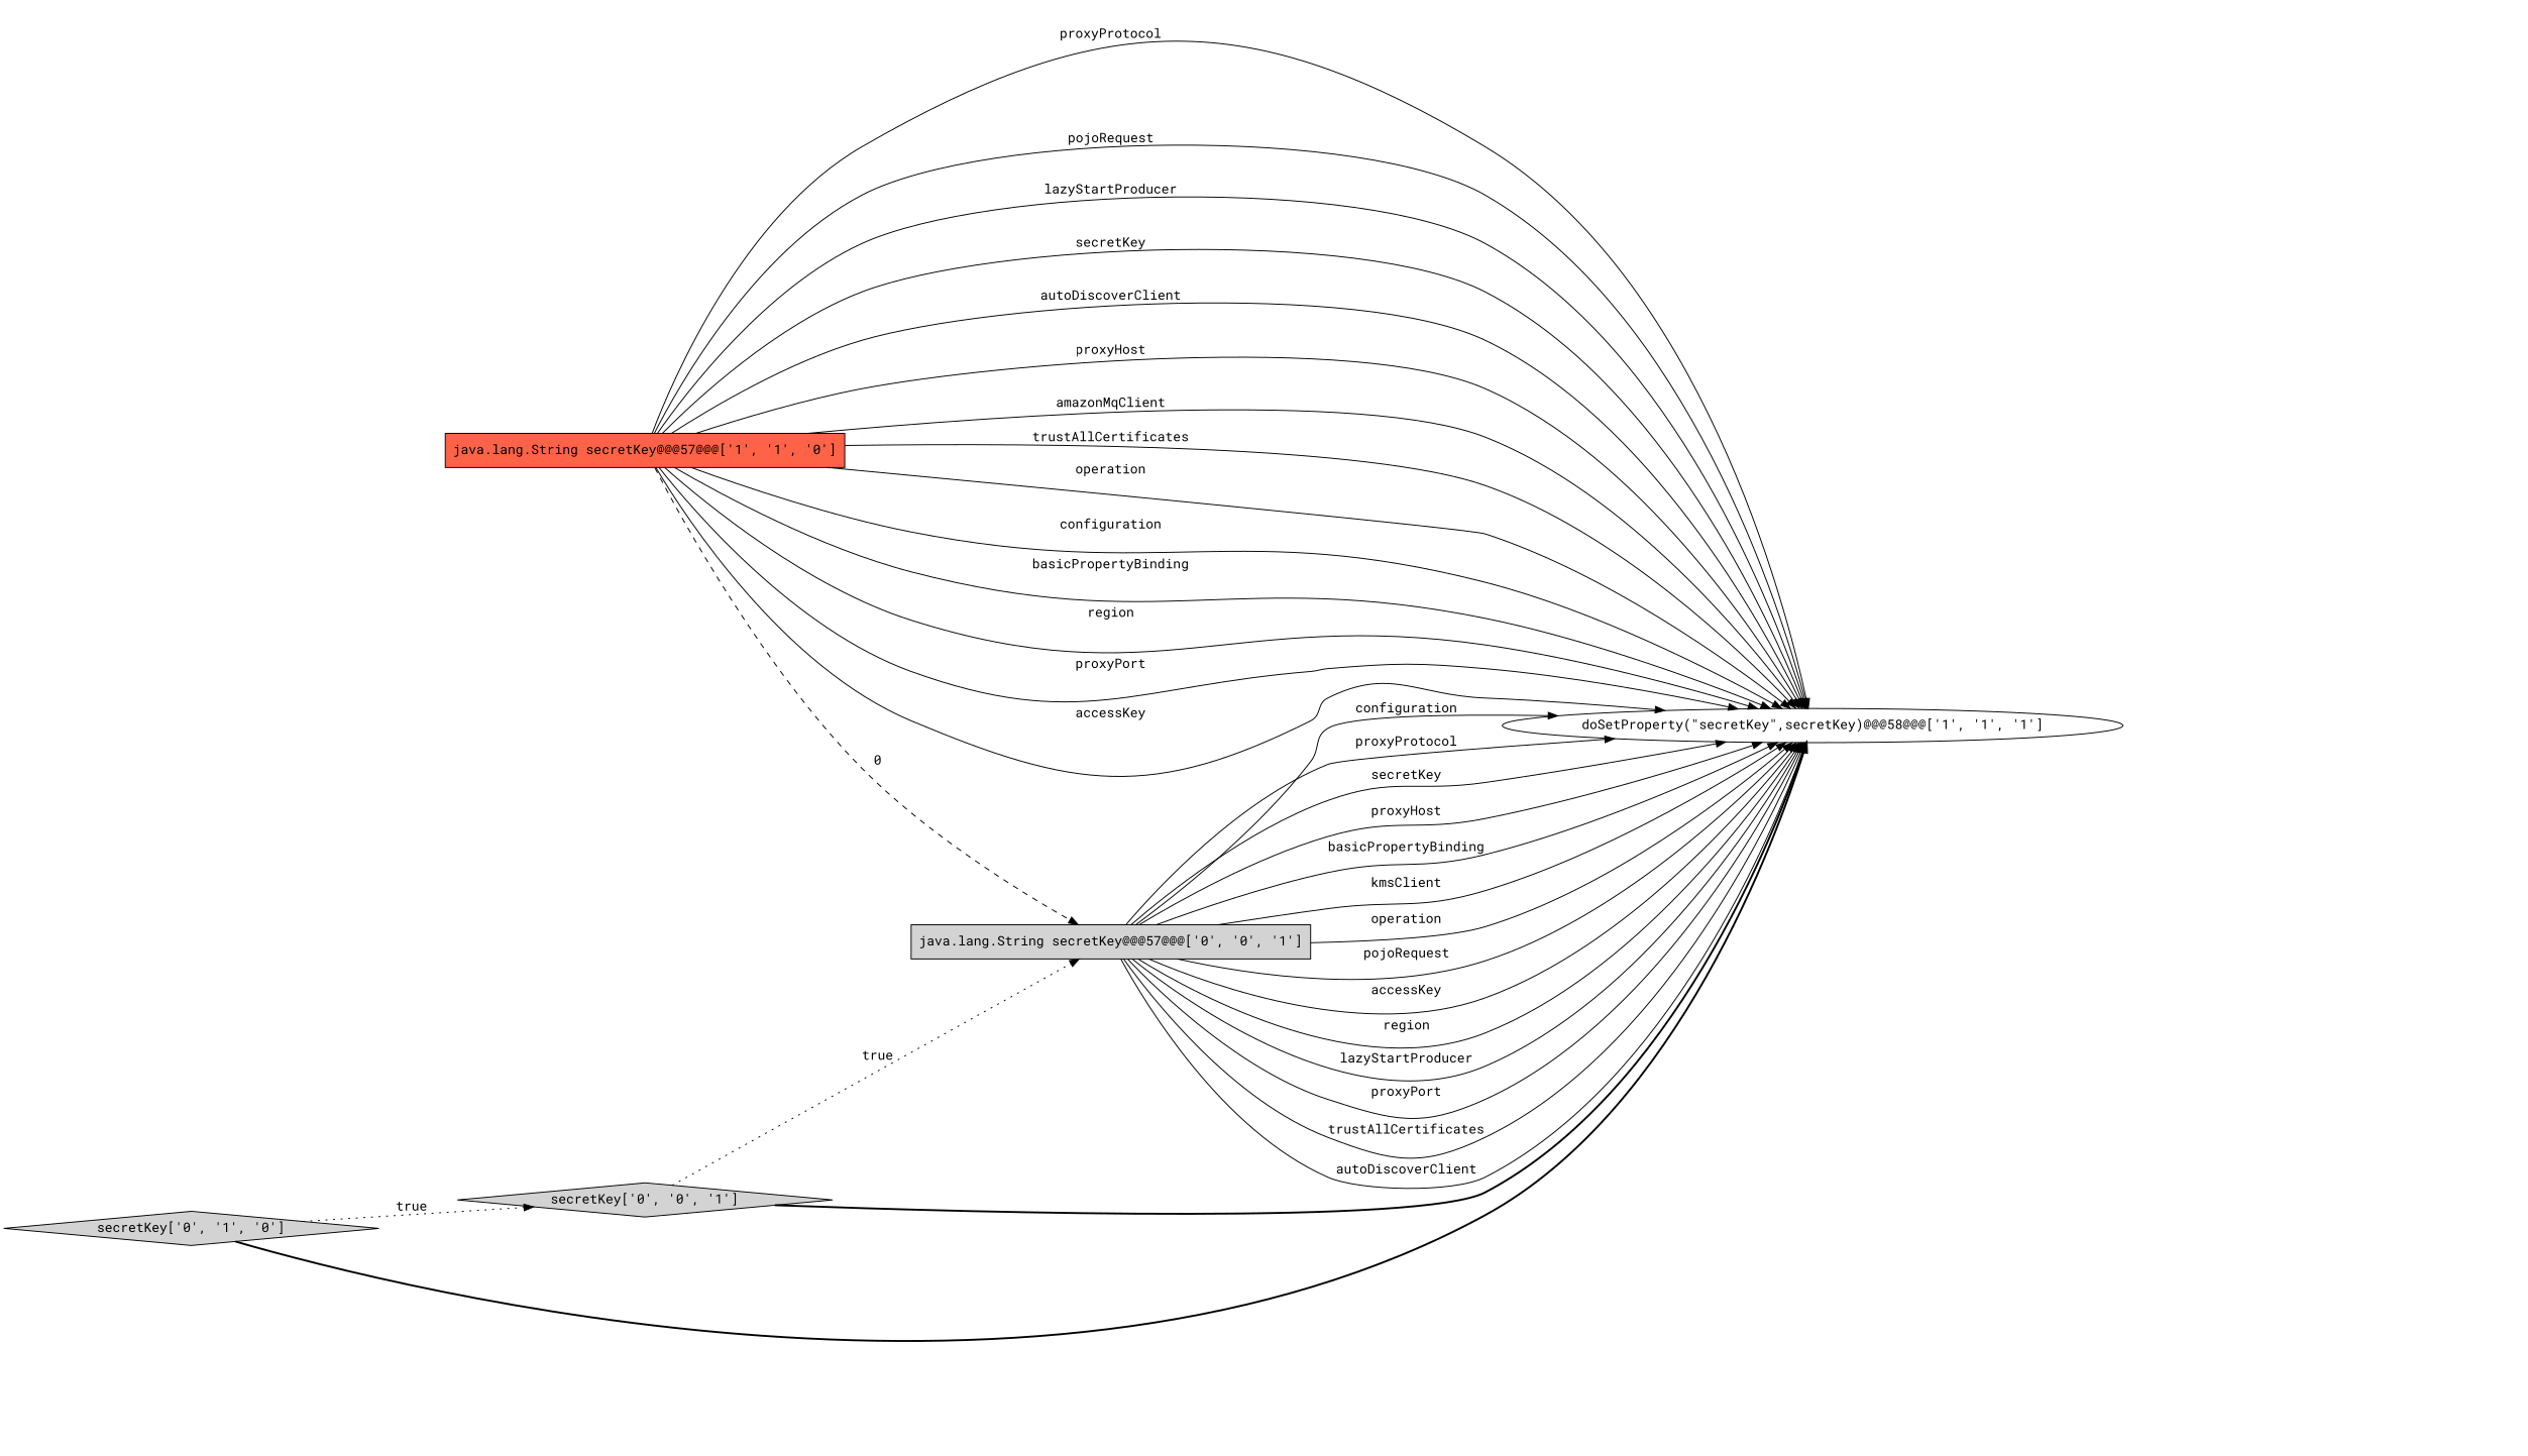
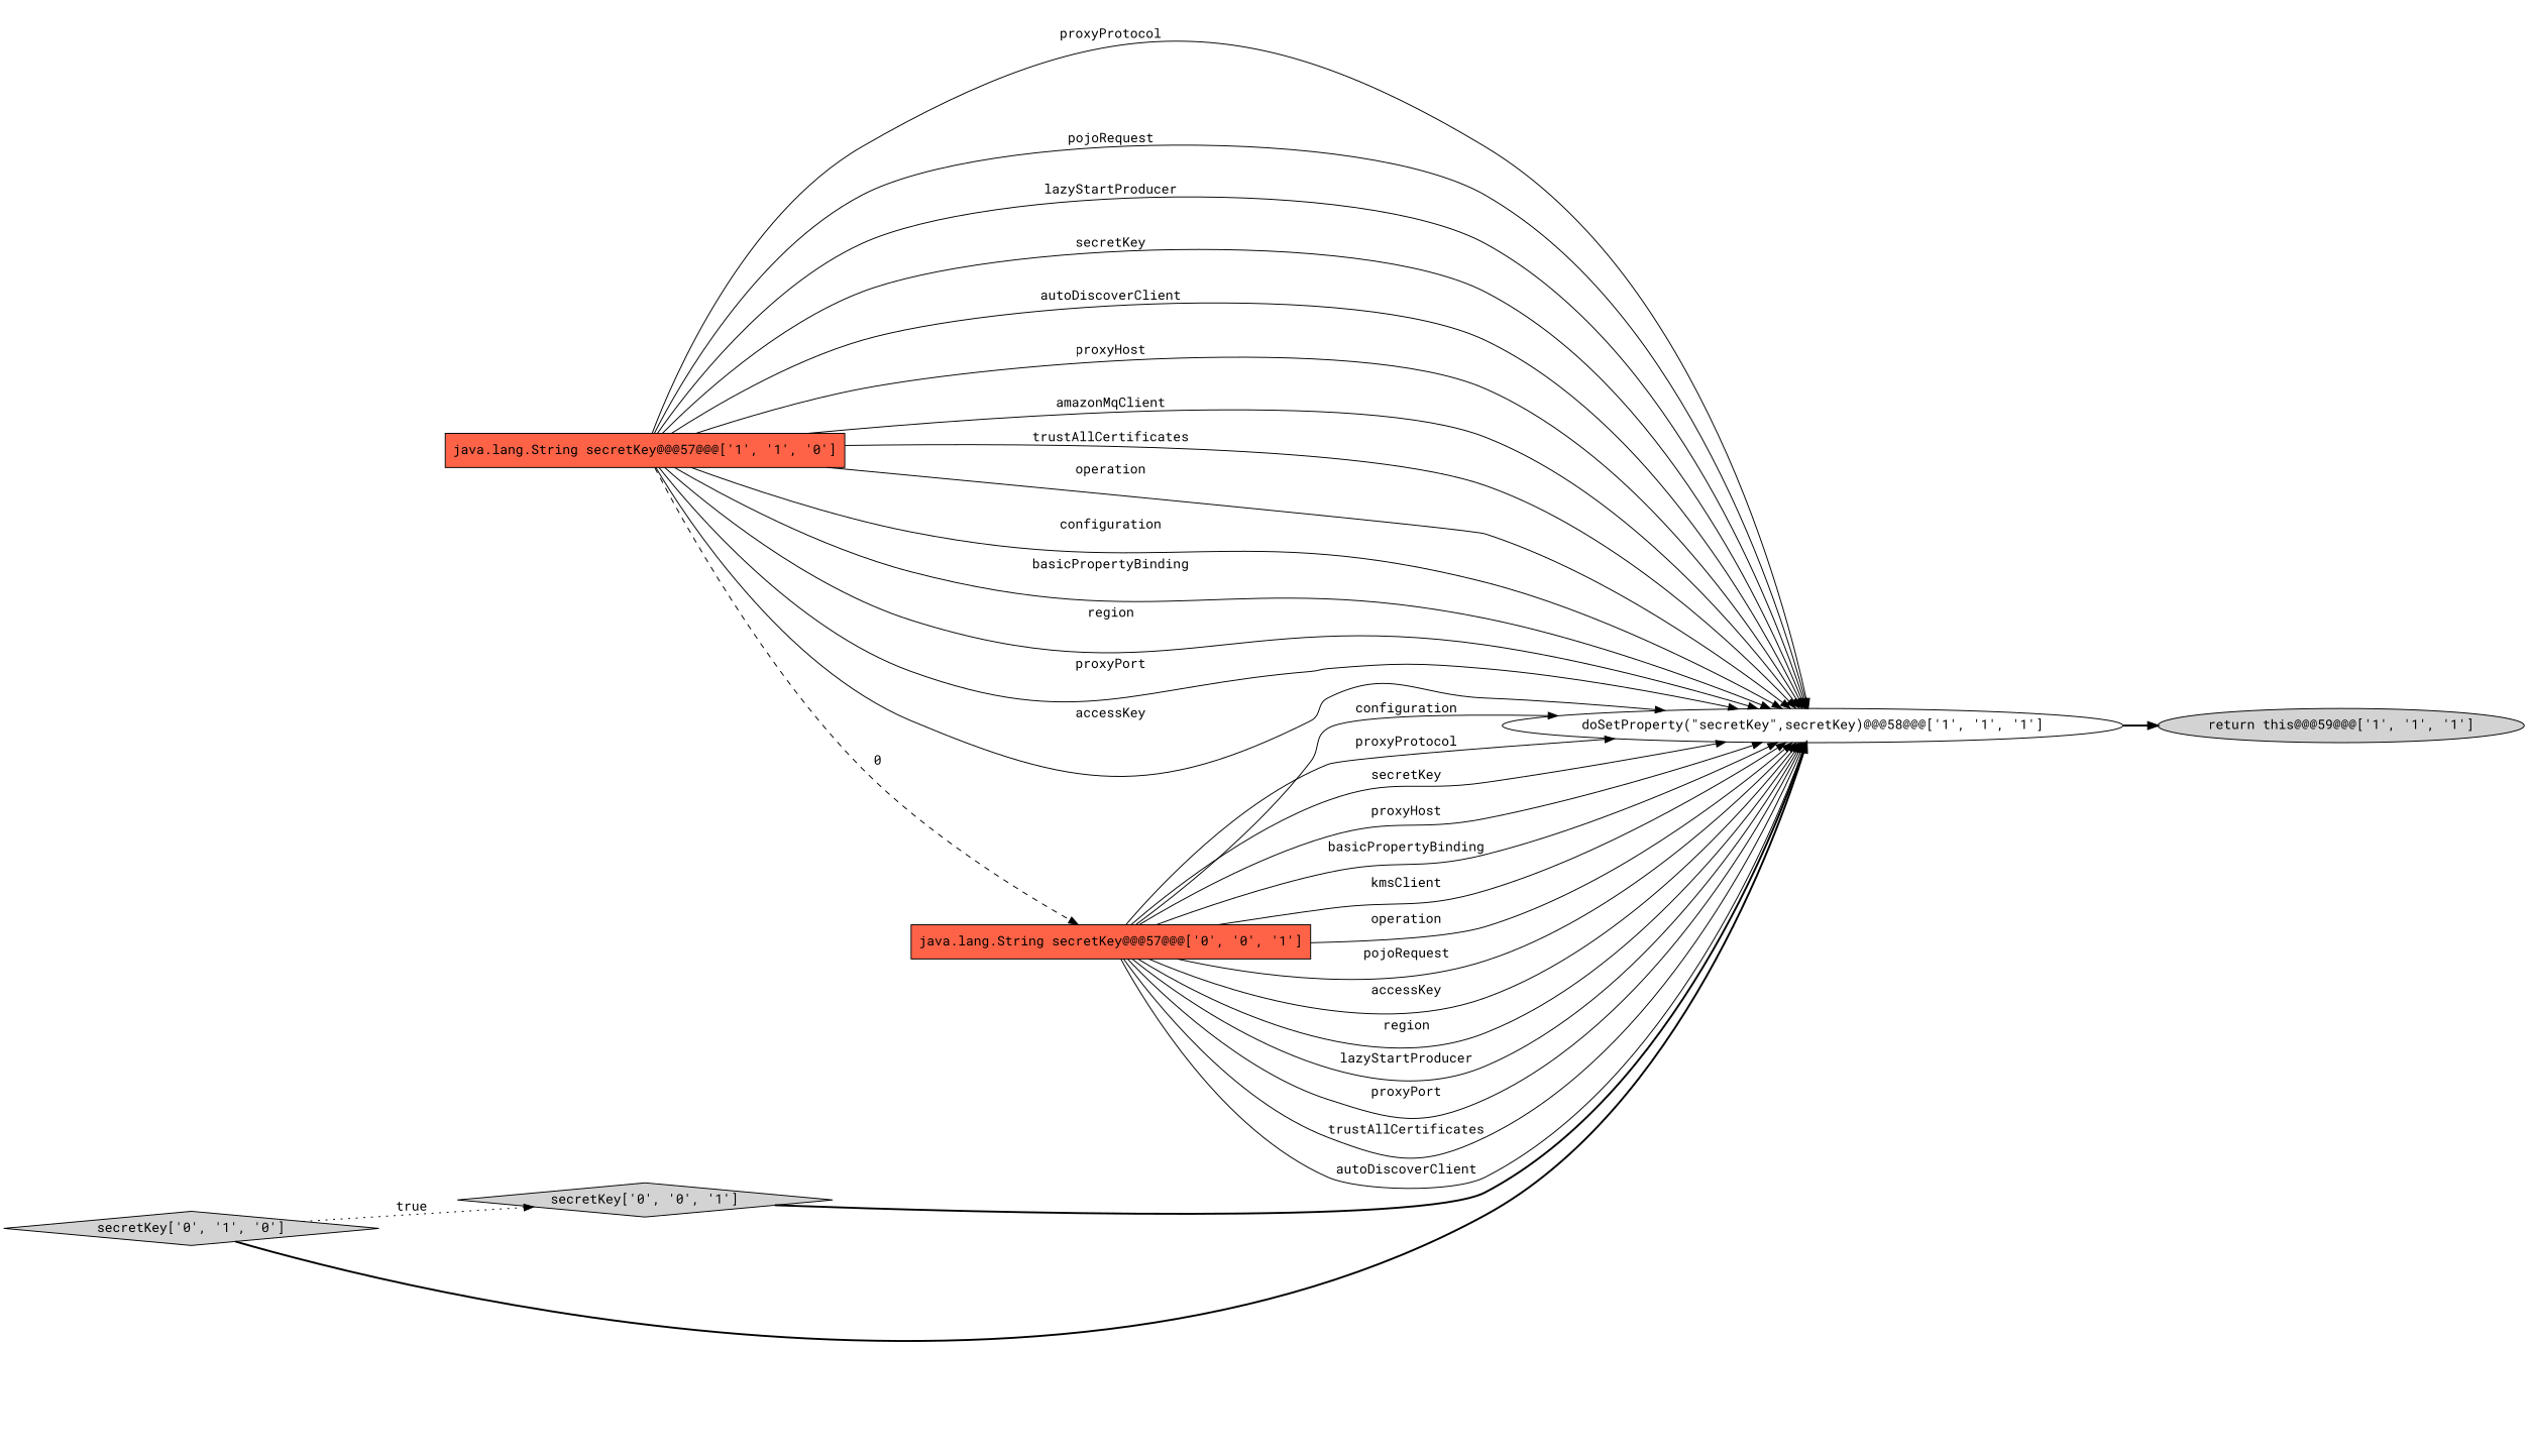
  digraph {
    fontname="Roboto Mono"
    rankdir=LR
    node [fillcolor=lightgray fontname="Roboto Mono" shape=box style=filled]
    edge [fontname="Roboto Mono" style=solid]
    n1 [fillcolor=tomato label="java.lang.String secretKey@@@57@@@['1', '1', '0']"]
    n2 [fillcolor=white label="doSetProperty(\"secretKey\",secretKey)@@@58@@@['1', '1', '1']" shape=ellipse]
-   n3 [label="java.lang.String secretKey@@@57@@@['0', '0', '1']"]
+   n3 [fillcolor=tomato label="java.lang.String secretKey@@@57@@@['0', '0', '1']"]
+   n4 [label="return this@@@59@@@['1', '1', '1']" shape=ellipse]
    n5 [label="secretKey['0', '0', '1']" shape=diamond]
    n6 [label="secretKey['0', '1', '0']" shape=diamond]
    n1 -> n2 [label=proxyProtocol]
    n1 -> n2 [label=pojoRequest]
    n1 -> n2 [label=lazyStartProducer]
    n1 -> n2 [label=secretKey]
    n1 -> n2 [label=autoDiscoverClient]
    n1 -> n2 [label=proxyHost]
    n1 -> n2 [label=amazonMqClient]
    n1 -> n2 [label=trustAllCertificates]
    n1 -> n2 [label=operation]
    n1 -> n2 [label=configuration]
    n1 -> n2 [label=basicPropertyBinding]
    n1 -> n2 [label=region]
    n1 -> n2 [label=proxyPort]
    n1 -> n2 [label=accessKey]
    n1 -> n3 [label=0 style=dashed]
+   n2 -> n4 [style=bold]
    n3 -> n2 [label=configuration]
    n3 -> n2 [label=proxyProtocol]
    n3 -> n2 [label=secretKey]
    n3 -> n2 [label=proxyHost]
    n3 -> n2 [label=basicPropertyBinding]
    n3 -> n2 [label=kmsClient]
    n3 -> n2 [label=operation]
    n3 -> n2 [label=pojoRequest]
    n3 -> n2 [label=accessKey]
    n3 -> n2 [label=region]
    n3 -> n2 [label=lazyStartProducer]
    n3 -> n2 [label=proxyPort]
    n3 -> n2 [label=trustAllCertificates]
    n3 -> n2 [label=autoDiscoverClient]
    n5 -> n2 [style=bold]
-   n5 -> n3 [label=true style=dotted]
    n6 -> n2 [style=bold]
    n6 -> n5 [label=true style=dotted]
  }
